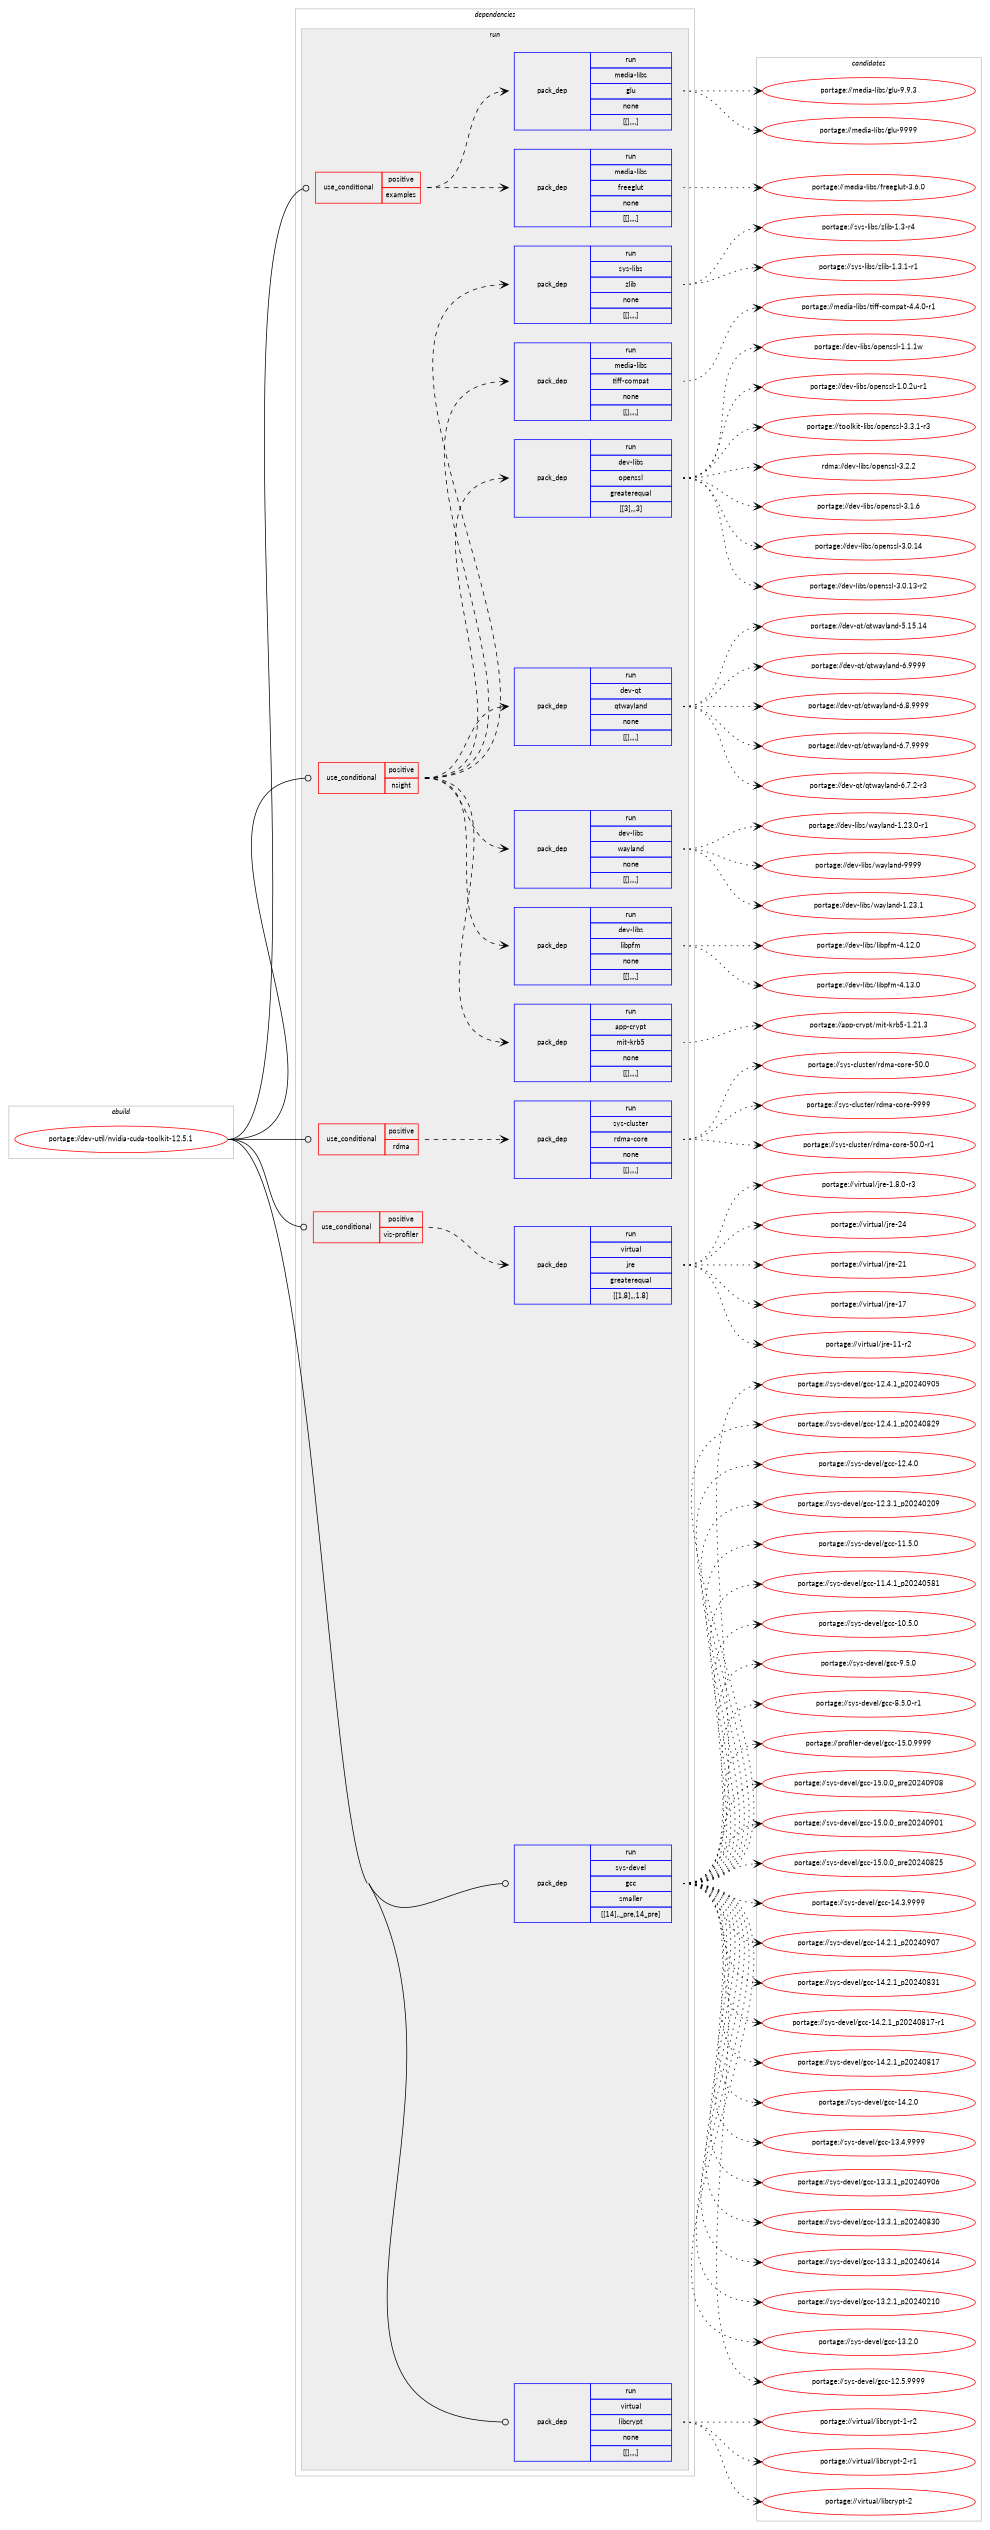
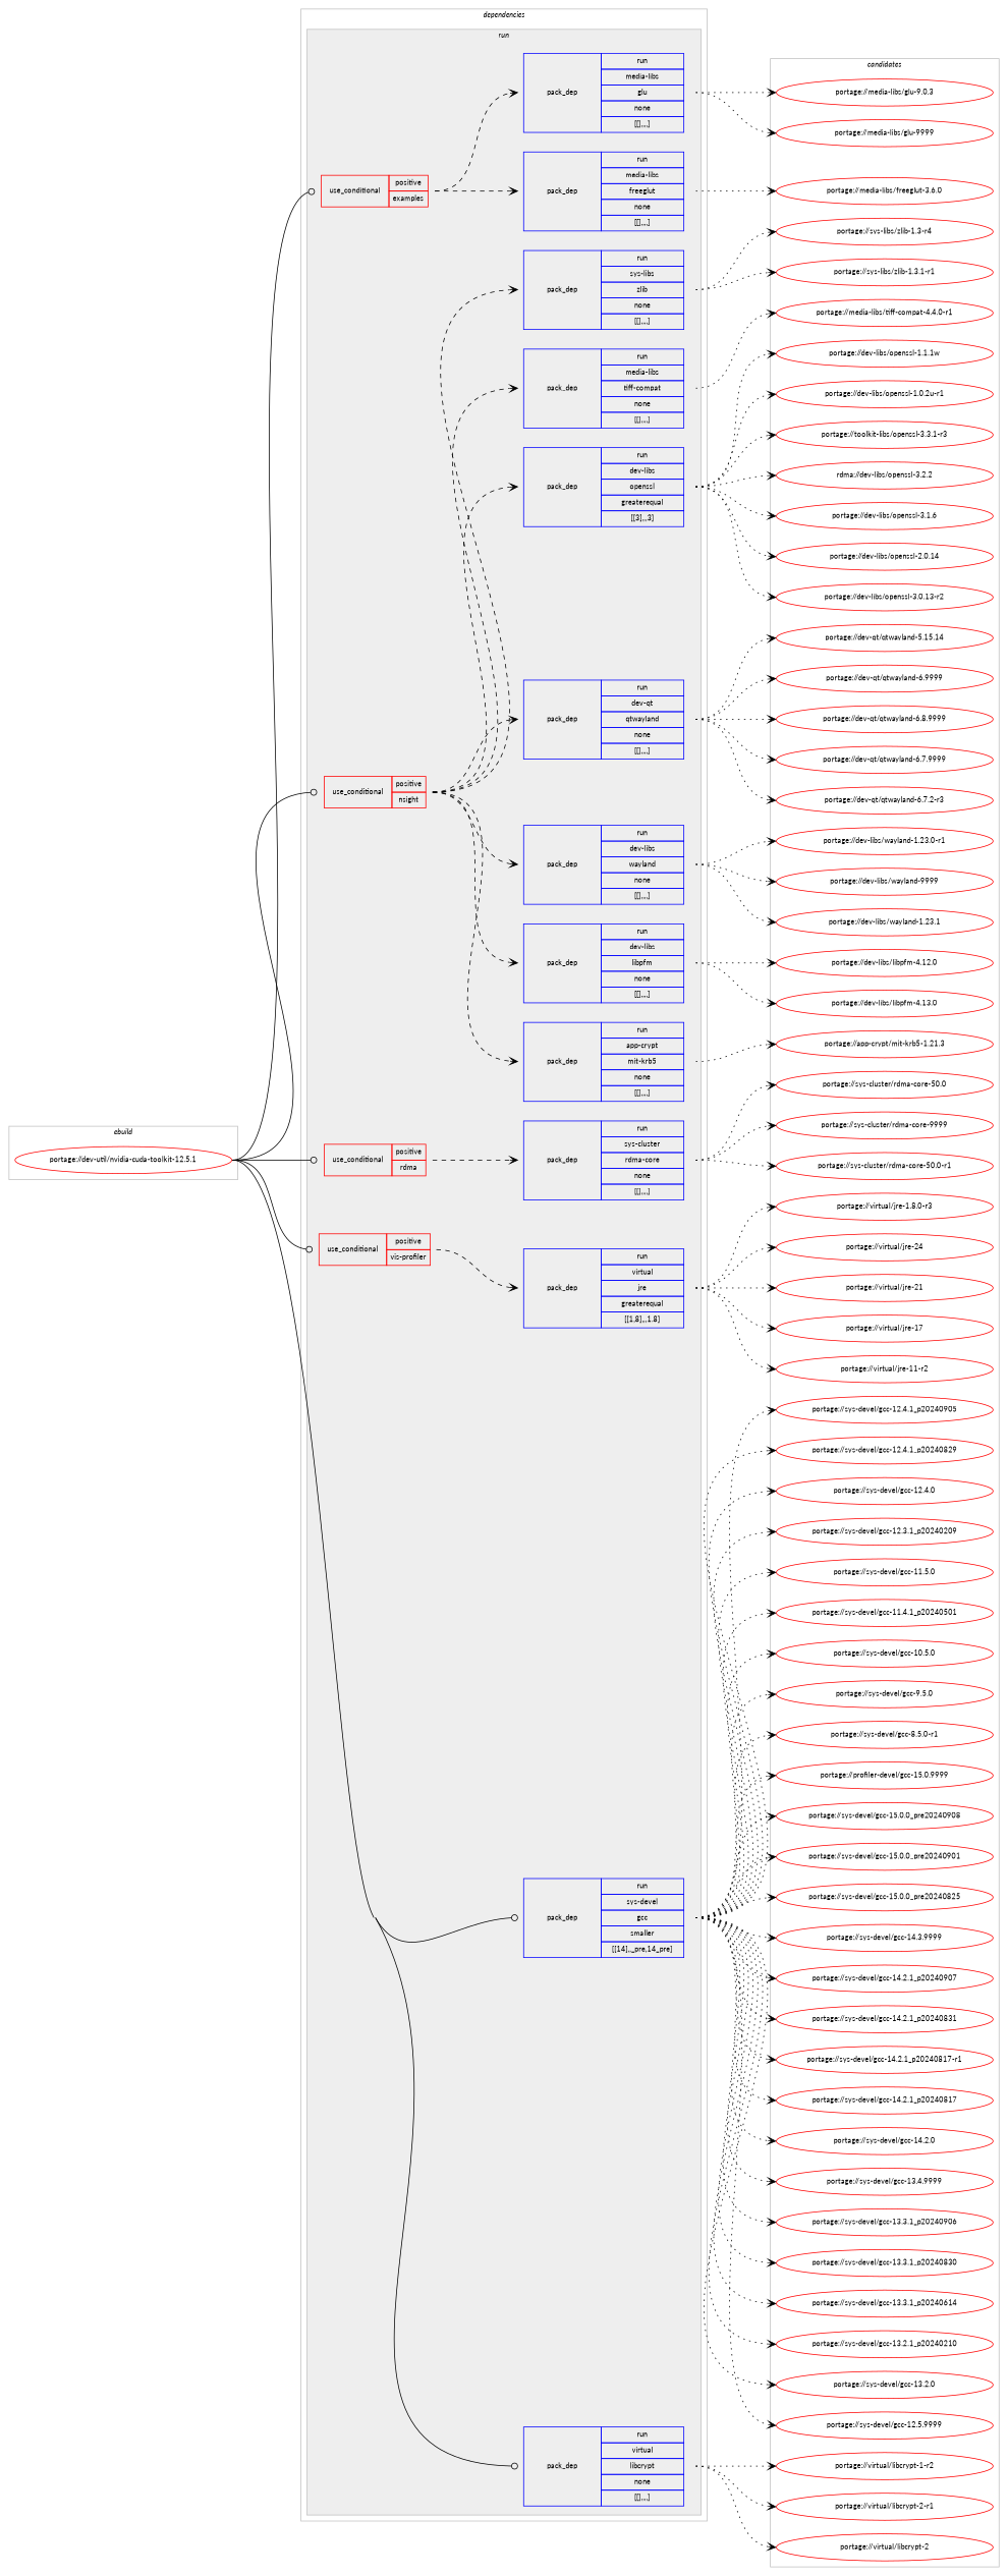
  digraph {
    compound=true
    concentrate=true
    fontname=Lato
    fontsize=10
    newrank=true
    rankdir=LR
    ranksep=1.5
    node [color=red fontname=Lato fontsize=10]
    edge [arrowhead=vee fontname=Lato headport=w style=dotted tailport=e weight=100]
    n1 [label="portage://dev-util/nvidia-cuda-toolkit-12.5.1" width=4]
    n2 [color=blue label=<<TABLE BORDER="0" CELLBORDER="1" CELLSPACING="0" CELLPADDING="4" WIDTH="220"><TR><TD ROWSPAN="6" CELLPADDING="30">pack_dep</TD></TR><TR><TD WIDTH="110">run</TD></TR><TR><TD>media-libs</TD></TR><TR><TD>freeglut</TD></TR><TR><TD>none</TD></TR><TR><TD>[[],,,,]</TD></TR></TABLE>> shape=none]
    n3 [color=blue label=<<TABLE BORDER="0" CELLBORDER="1" CELLSPACING="0" CELLPADDING="4" WIDTH="220"><TR><TD ROWSPAN="6" CELLPADDING="30">pack_dep</TD></TR><TR><TD WIDTH="110">run</TD></TR><TR><TD>media-libs</TD></TR><TR><TD>glu</TD></TR><TR><TD>none</TD></TR><TR><TD>[[],,,,]</TD></TR></TABLE>> shape=none]
    n4 [label=<<TABLE BORDER="0" CELLBORDER="1" CELLSPACING="0" CELLPADDING="4"><TR><TD ROWSPAN="3" CELLPADDING="10">use_conditional</TD></TR><TR><TD>positive</TD></TR><TR><TD>examples</TD></TR></TABLE>> shape=none]
    n5 [color=blue label=<<TABLE BORDER="0" CELLBORDER="1" CELLSPACING="0" CELLPADDING="4" WIDTH="220"><TR><TD ROWSPAN="6" CELLPADDING="30">pack_dep</TD></TR><TR><TD WIDTH="110">run</TD></TR><TR><TD>app-crypt</TD></TR><TR><TD>mit-krb5</TD></TR><TR><TD>none</TD></TR><TR><TD>[[],,,,]</TD></TR></TABLE>> shape=none]
    n6 [color=blue label=<<TABLE BORDER="0" CELLBORDER="1" CELLSPACING="0" CELLPADDING="4" WIDTH="220"><TR><TD ROWSPAN="6" CELLPADDING="30">pack_dep</TD></TR><TR><TD WIDTH="110">run</TD></TR><TR><TD>dev-libs</TD></TR><TR><TD>libpfm</TD></TR><TR><TD>none</TD></TR><TR><TD>[[],,,,]</TD></TR></TABLE>> shape=none]
    n7 [color=blue label=<<TABLE BORDER="0" CELLBORDER="1" CELLSPACING="0" CELLPADDING="4" WIDTH="220"><TR><TD ROWSPAN="6" CELLPADDING="30">pack_dep</TD></TR><TR><TD WIDTH="110">run</TD></TR><TR><TD>dev-libs</TD></TR><TR><TD>wayland</TD></TR><TR><TD>none</TD></TR><TR><TD>[[],,,,]</TD></TR></TABLE>> shape=none]
    n8 [color=blue label=<<TABLE BORDER="0" CELLBORDER="1" CELLSPACING="0" CELLPADDING="4" WIDTH="220"><TR><TD ROWSPAN="6" CELLPADDING="30">pack_dep</TD></TR><TR><TD WIDTH="110">run</TD></TR><TR><TD>dev-qt</TD></TR><TR><TD>qtwayland</TD></TR><TR><TD>none</TD></TR><TR><TD>[[],,,,]</TD></TR></TABLE>> shape=none]
    n9 [color=blue label=<<TABLE BORDER="0" CELLBORDER="1" CELLSPACING="0" CELLPADDING="4" WIDTH="220"><TR><TD ROWSPAN="6" CELLPADDING="30">pack_dep</TD></TR><TR><TD WIDTH="110">run</TD></TR><TR><TD>dev-libs</TD></TR><TR><TD>openssl</TD></TR><TR><TD>greaterequal</TD></TR><TR><TD>[[3],,,3]</TD></TR></TABLE>> shape=none]
    n10 [color=blue label=<<TABLE BORDER="0" CELLBORDER="1" CELLSPACING="0" CELLPADDING="4" WIDTH="220"><TR><TD ROWSPAN="6" CELLPADDING="30">pack_dep</TD></TR><TR><TD WIDTH="110">run</TD></TR><TR><TD>media-libs</TD></TR><TR><TD>tiff-compat</TD></TR><TR><TD>none</TD></TR><TR><TD>[[],,,,]</TD></TR></TABLE>> shape=none]
    n11 [color=blue label=<<TABLE BORDER="0" CELLBORDER="1" CELLSPACING="0" CELLPADDING="4" WIDTH="220"><TR><TD ROWSPAN="6" CELLPADDING="30">pack_dep</TD></TR><TR><TD WIDTH="110">run</TD></TR><TR><TD>sys-libs</TD></TR><TR><TD>zlib</TD></TR><TR><TD>none</TD></TR><TR><TD>[[],,,,]</TD></TR></TABLE>> shape=none]
    n12 [label=<<TABLE BORDER="0" CELLBORDER="1" CELLSPACING="0" CELLPADDING="4"><TR><TD ROWSPAN="3" CELLPADDING="10">use_conditional</TD></TR><TR><TD>positive</TD></TR><TR><TD>nsight</TD></TR></TABLE>> shape=none]
    n13 [color=blue label=<<TABLE BORDER="0" CELLBORDER="1" CELLSPACING="0" CELLPADDING="4" WIDTH="220"><TR><TD ROWSPAN="6" CELLPADDING="30">pack_dep</TD></TR><TR><TD WIDTH="110">run</TD></TR><TR><TD>sys-cluster</TD></TR><TR><TD>rdma-core</TD></TR><TR><TD>none</TD></TR><TR><TD>[[],,,,]</TD></TR></TABLE>> shape=none]
    n14 [label=<<TABLE BORDER="0" CELLBORDER="1" CELLSPACING="0" CELLPADDING="4"><TR><TD ROWSPAN="3" CELLPADDING="10">use_conditional</TD></TR><TR><TD>positive</TD></TR><TR><TD>rdma</TD></TR></TABLE>> shape=none]
    n15 [color=blue label=<<TABLE BORDER="0" CELLBORDER="1" CELLSPACING="0" CELLPADDING="4" WIDTH="220"><TR><TD ROWSPAN="6" CELLPADDING="30">pack_dep</TD></TR><TR><TD WIDTH="110">run</TD></TR><TR><TD>virtual</TD></TR><TR><TD>jre</TD></TR><TR><TD>greaterequal</TD></TR><TR><TD>[[1,8],,,1.8]</TD></TR></TABLE>> shape=none]
    n16 [label=<<TABLE BORDER="0" CELLBORDER="1" CELLSPACING="0" CELLPADDING="4"><TR><TD ROWSPAN="3" CELLPADDING="10">use_conditional</TD></TR><TR><TD>positive</TD></TR><TR><TD>vis-profiler</TD></TR></TABLE>> shape=none]
    n17 [color=blue label=<<TABLE BORDER="0" CELLBORDER="1" CELLSPACING="0" CELLPADDING="4" WIDTH="220"><TR><TD ROWSPAN="6" CELLPADDING="30">pack_dep</TD></TR><TR><TD WIDTH="110">run</TD></TR><TR><TD>sys-devel</TD></TR><TR><TD>gcc</TD></TR><TR><TD>smaller</TD></TR><TR><TD>[[14],,_pre,14_pre]</TD></TR></TABLE>> shape=none]
    n18 [color=blue label=<<TABLE BORDER="0" CELLBORDER="1" CELLSPACING="0" CELLPADDING="4" WIDTH="220"><TR><TD ROWSPAN="6" CELLPADDING="30">pack_dep</TD></TR><TR><TD WIDTH="110">run</TD></TR><TR><TD>virtual</TD></TR><TR><TD>libcrypt</TD></TR><TR><TD>none</TD></TR><TR><TD>[[],,,,]</TD></TR></TABLE>> shape=none]
    n19 [label="portage://media-libs/glu-9999" width=4]
-   n20 [label="portage://media-libs/glu-9.9.3" width=4]
+   n20 [label="portage://media-libs/glu-9.0.3" width=4]
    n21 [label="portage://media-libs/freeglut-3.6.0" width=4]
    n22 [label="portage://app-crypt/mit-krb5-1.21.3" width=4]
    n23 [label="portage://dev-libs/libpfm-4.13.0" width=4]
    n24 [label="portage://dev-libs/libpfm-4.12.0" width=4]
    n25 [label="portage://dev-libs/wayland-9999" width=4]
    n26 [label="portage://dev-libs/wayland-1.23.1" width=4]
    n27 [label="portage://dev-libs/wayland-1.23.0-r1" width=4]
    n28 [label="portage://dev-qt/qtwayland-6.9999" width=4]
    n29 [label="portage://dev-qt/qtwayland-6.8.9999" width=4]
    n30 [label="portage://dev-qt/qtwayland-6.7.9999" width=4]
    n31 [label="portage://dev-qt/qtwayland-6.7.2-r3" width=4]
    n32 [label="portage://dev-qt/qtwayland-5.15.14" width=4]
    n33 [label="portage://toolkit-libs/openssl-3.3.1-r3" width=4]
    n34 [label="rdma://dev-libs/openssl-3.2.2" width=4]
    n35 [label="portage://dev-libs/openssl-3.1.6" width=4]
-   n36 [label="portage://dev-libs/openssl-3.0.14" width=4]
+   n36 [label="portage://dev-libs/openssl-2.0.14" width=4]
    n37 [label="portage://dev-libs/openssl-3.0.13-r2" width=4]
    n38 [label="portage://dev-libs/openssl-1.1.1w" width=4]
    n39 [label="portage://dev-libs/openssl-1.0.2u-r1" width=4]
    n40 [label="portage://media-libs/tiff-compat-4.4.0-r1" width=4]
    n41 [label="portage://sys-libs/zlib-1.3.1-r1" width=4]
    n42 [label="portage://sys-libs/zlib-1.3-r4" width=4]
    n43 [label="portage://sys-cluster/rdma-core-9999" width=4]
    n44 [label="portage://sys-cluster/rdma-core-50.0-r1" width=4]
    n45 [label="portage://sys-cluster/rdma-core-50.0" width=4]
    n46 [label="portage://virtual/jre-24" width=4]
    n47 [label="portage://virtual/jre-21" width=4]
    n48 [label="portage://virtual/jre-17" width=4]
    n49 [label="portage://virtual/jre-11-r2" width=4]
    n50 [label="portage://virtual/jre-1.8.0-r3" width=4]
    n51 [label="portage://profiler-devel/gcc-15.0.9999" width=4]
    n52 [label="portage://sys-devel/gcc-15.0.0_pre20240908" width=4]
    n53 [label="portage://sys-devel/gcc-15.0.0_pre20240901" width=4]
    n54 [label="portage://sys-devel/gcc-15.0.0_pre20240825" width=4]
    n55 [label="portage://sys-devel/gcc-14.3.9999" width=4]
    n56 [label="portage://sys-devel/gcc-14.2.1_p20240907" width=4]
    n57 [label="portage://sys-devel/gcc-14.2.1_p20240831" width=4]
    n58 [label="portage://sys-devel/gcc-14.2.1_p20240817-r1" width=4]
    n59 [label="portage://sys-devel/gcc-14.2.1_p20240817" width=4]
    n60 [label="portage://sys-devel/gcc-14.2.0" width=4]
    n61 [label="portage://sys-devel/gcc-13.4.9999" width=4]
    n62 [label="portage://sys-devel/gcc-13.3.1_p20240906" width=4]
    n63 [label="portage://sys-devel/gcc-13.3.1_p20240830" width=4]
    n64 [label="portage://sys-devel/gcc-13.3.1_p20240614" width=4]
    n65 [label="portage://sys-devel/gcc-13.2.1_p20240210" width=4]
    n66 [label="portage://sys-devel/gcc-13.2.0" width=4]
    n67 [label="portage://sys-devel/gcc-12.5.9999" width=4]
    n68 [label="portage://sys-devel/gcc-12.4.1_p20240905" width=4]
    n69 [label="portage://sys-devel/gcc-12.4.1_p20240829" width=4]
    n70 [label="portage://sys-devel/gcc-12.4.0" width=4]
    n71 [label="portage://sys-devel/gcc-12.3.1_p20240209" width=4]
    n72 [label="portage://sys-devel/gcc-11.5.0" width=4]
-   n73 [label="portage://sys-devel/gcc-11.4.1_p20240581" width=4]
+   n73 [label="portage://sys-devel/gcc-11.4.1_p20240501" width=4]
    n74 [label="portage://sys-devel/gcc-10.5.0" width=4]
    n75 [label="portage://sys-devel/gcc-9.5.0" width=4]
    n76 [label="portage://sys-devel/gcc-8.5.0-r1" width=4]
    n77 [label="portage://virtual/libcrypt-2-r1" width=4]
    n78 [label="portage://virtual/libcrypt-2" width=4]
    n79 [label="portage://virtual/libcrypt-1-r2" width=4]
    subgraph cluster_1 {
      color=gray
      label=<<i>ebuild</i>>
      n1
    }
    subgraph cluster_2 {
      color=gray
      label=<<i>dependencies</i>>
      subgraph cluster_3 {
        color=gray
        fillcolor="#eeeeee"
        label=<<i>compile</i>>
        style=filled
      }
      subgraph cluster_4 {
        color=gray
        fillcolor="#eeeeee"
        label=<<i>compile and run</i>>
        style=filled
      }
      subgraph cluster_5 {
        color=gray
        fillcolor="#eeeeee"
        label=<<i>run</i>>
        style=filled
        subgraph sub_6 {
          color=gray
          fillcolor="#eeeeee"
          label=<<i>run</i>>
          style=filled
          n4
          subgraph sub_7 {
            color=gray
            fillcolor="#eeeeee"
            label=<<i>run</i>>
            style=filled
            n2
          }
          subgraph sub_8 {
            color=gray
            fillcolor="#eeeeee"
            label=<<i>run</i>>
            style=filled
            n3
          }
        }
        subgraph sub_9 {
          color=gray
          fillcolor="#eeeeee"
          label=<<i>run</i>>
          style=filled
          n12
          subgraph sub_10 {
            color=gray
            fillcolor="#eeeeee"
            label=<<i>run</i>>
            style=filled
            n5
          }
          subgraph sub_11 {
            color=gray
            fillcolor="#eeeeee"
            label=<<i>run</i>>
            style=filled
            n6
          }
          subgraph sub_12 {
            color=gray
            fillcolor="#eeeeee"
            label=<<i>run</i>>
            style=filled
            n7
          }
          subgraph sub_13 {
            color=gray
            fillcolor="#eeeeee"
            label=<<i>run</i>>
            style=filled
            n8
          }
          subgraph sub_14 {
            color=gray
            fillcolor="#eeeeee"
            label=<<i>run</i>>
            style=filled
            n9
          }
          subgraph sub_15 {
            color=gray
            fillcolor="#eeeeee"
            label=<<i>run</i>>
            style=filled
            n10
          }
          subgraph sub_16 {
            color=gray
            fillcolor="#eeeeee"
            label=<<i>run</i>>
            style=filled
            n11
          }
        }
        subgraph sub_17 {
          color=gray
          fillcolor="#eeeeee"
          label=<<i>run</i>>
          style=filled
          n14
          subgraph sub_18 {
            color=gray
            fillcolor="#eeeeee"
            label=<<i>run</i>>
            style=filled
            n13
          }
        }
        subgraph sub_19 {
          color=gray
          fillcolor="#eeeeee"
          label=<<i>run</i>>
          style=filled
          n16
          subgraph sub_20 {
            color=gray
            fillcolor="#eeeeee"
            label=<<i>run</i>>
            style=filled
            n15
          }
        }
        subgraph sub_21 {
          color=gray
          fillcolor="#eeeeee"
          label=<<i>run</i>>
          style=filled
          n17
        }
        subgraph sub_22 {
          color=gray
          fillcolor="#eeeeee"
          label=<<i>run</i>>
          style=filled
          n18
        }
      }
    }
    subgraph cluster_23 {
      color=gray
      label=<<i>candidates</i>>
      rank=same
      subgraph sub_24 {
        color=black
        label=<<i>candidates</i>>
        nodesep=1
        rank=same
        n19
        n20
      }
      subgraph sub_25 {
        color=black
        label=<<i>candidates</i>>
        nodesep=1
        rank=same
        n21
      }
      subgraph sub_26 {
        color=black
        label=<<i>candidates</i>>
        nodesep=1
        rank=same
        n22
      }
      subgraph sub_27 {
        color=black
        label=<<i>candidates</i>>
        nodesep=1
        rank=same
        n23
        n24
      }
      subgraph sub_28 {
        color=black
        label=<<i>candidates</i>>
        nodesep=1
        rank=same
        n25
        n26
        n27
      }
      subgraph sub_29 {
        color=black
        label=<<i>candidates</i>>
        nodesep=1
        rank=same
        n28
        n29
        n30
        n31
        n32
      }
      subgraph sub_30 {
        color=black
        label=<<i>candidates</i>>
        nodesep=1
        rank=same
        n33
        n34
        n35
        n36
        n37
        n38
        n39
      }
      subgraph sub_31 {
        color=black
        label=<<i>candidates</i>>
        nodesep=1
        rank=same
        n40
      }
      subgraph sub_32 {
        color=black
        label=<<i>candidates</i>>
        nodesep=1
        rank=same
        n41
        n42
      }
      subgraph sub_33 {
        color=black
        label=<<i>candidates</i>>
        nodesep=1
        rank=same
        n43
        n44
        n45
      }
      subgraph sub_34 {
        color=black
        label=<<i>candidates</i>>
        nodesep=1
        rank=same
        n46
        n47
        n48
        n49
        n50
      }
      subgraph sub_35 {
        color=black
        label=<<i>candidates</i>>
        nodesep=1
        rank=same
        n51
        n52
        n53
        n54
        n55
        n56
        n57
        n58
        n59
        n60
        n61
        n62
        n63
        n64
        n65
        n66
        n67
        n68
        n69
        n70
        n71
        n72
        n73
        n74
        n75
        n76
      }
      subgraph sub_36 {
        color=black
        label=<<i>candidates</i>>
        nodesep=1
        rank=same
        n77
        n78
        n79
      }
    }
    n1 -> n4 [arrowhead=odot style=solid weight=20]
    n1 -> n12 [arrowhead=odot style=solid weight=20]
    n1 -> n14 [arrowhead=odot style=solid weight=20]
    n1 -> n16 [arrowhead=odot style=solid weight=20]
    n1 -> n17 [arrowhead=odot style=solid weight=20]
    n1 -> n18 [arrowhead=odot style=solid weight=20]
    n2 -> n21
    n3 -> n19
    n3 -> n20
    n4 -> n2 [style=dashed weight=20]
    n4 -> n3 [style=dashed weight=20]
    n5 -> n22
    n6 -> n23
    n6 -> n24
    n7 -> n25
    n7 -> n26
    n7 -> n27
    n8 -> n28
    n8 -> n29
    n8 -> n30
    n8 -> n31
    n8 -> n32
    n9 -> n33
    n9 -> n34
    n9 -> n35
    n9 -> n36
    n9 -> n37
    n9 -> n38
    n9 -> n39
    n10 -> n40
    n11 -> n41
    n11 -> n42
    n12 -> n5 [style=dashed weight=20]
    n12 -> n6 [style=dashed weight=20]
    n12 -> n7 [style=dashed weight=20]
    n12 -> n8 [style=dashed weight=20]
    n12 -> n9 [style=dashed weight=20]
    n12 -> n10 [style=dashed weight=20]
    n12 -> n11 [style=dashed weight=20]
    n13 -> n43
    n13 -> n44
    n13 -> n45
    n14 -> n13 [style=dashed weight=20]
    n15 -> n46
    n15 -> n47
    n15 -> n48
    n15 -> n49
    n15 -> n50
    n16 -> n15 [style=dashed weight=20]
    n17 -> n51
    n17 -> n52
    n17 -> n53
    n17 -> n54
    n17 -> n55
    n17 -> n56
    n17 -> n57
    n17 -> n58
    n17 -> n59
    n17 -> n60
    n17 -> n61
    n17 -> n62
    n17 -> n63
    n17 -> n64
    n17 -> n65
    n17 -> n66
    n17 -> n67
    n17 -> n68
    n17 -> n69
    n17 -> n70
    n17 -> n71
    n17 -> n72
    n17 -> n73
    n17 -> n74
    n17 -> n75
    n17 -> n76
    n18 -> n77
    n18 -> n78
    n18 -> n79
  }
